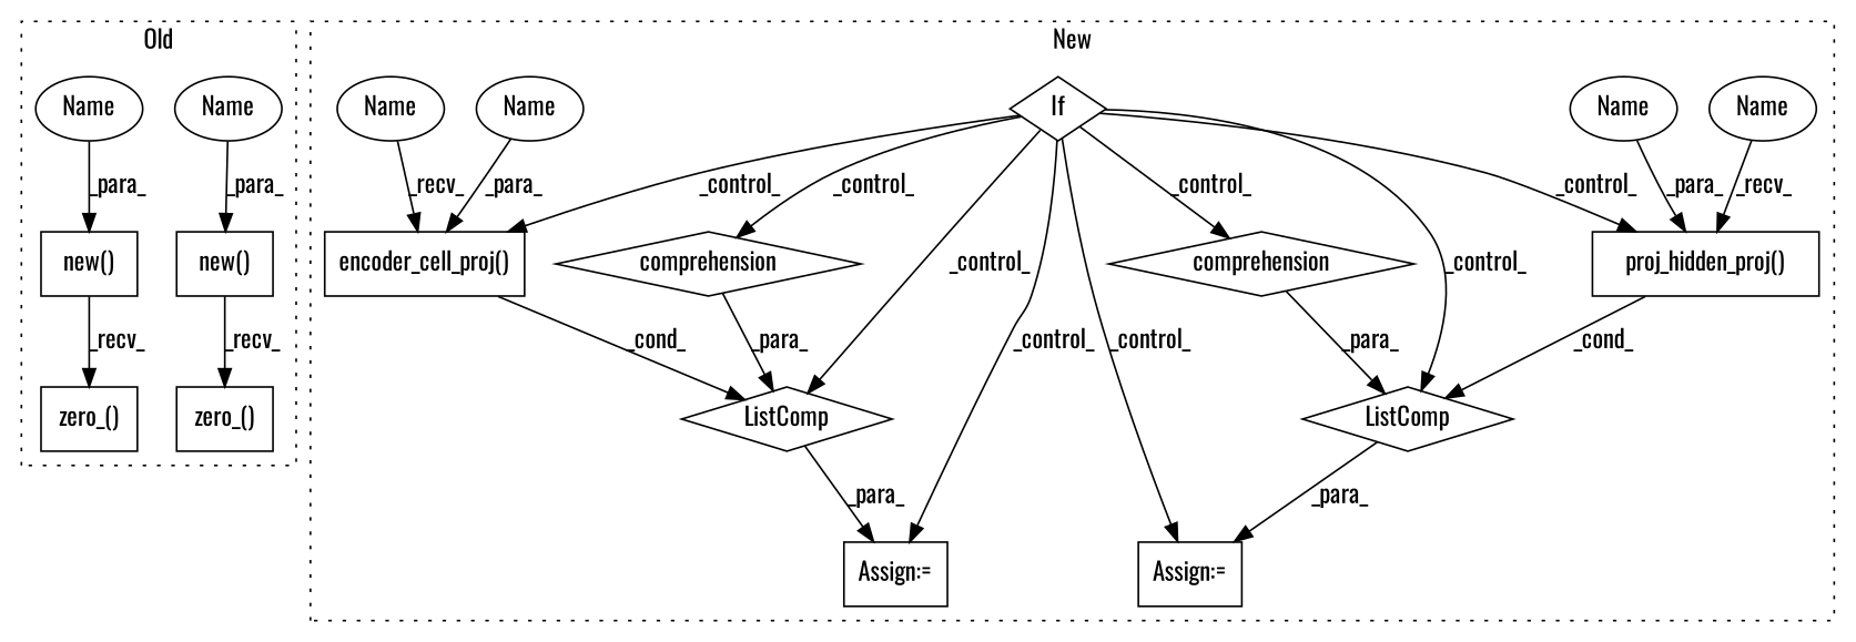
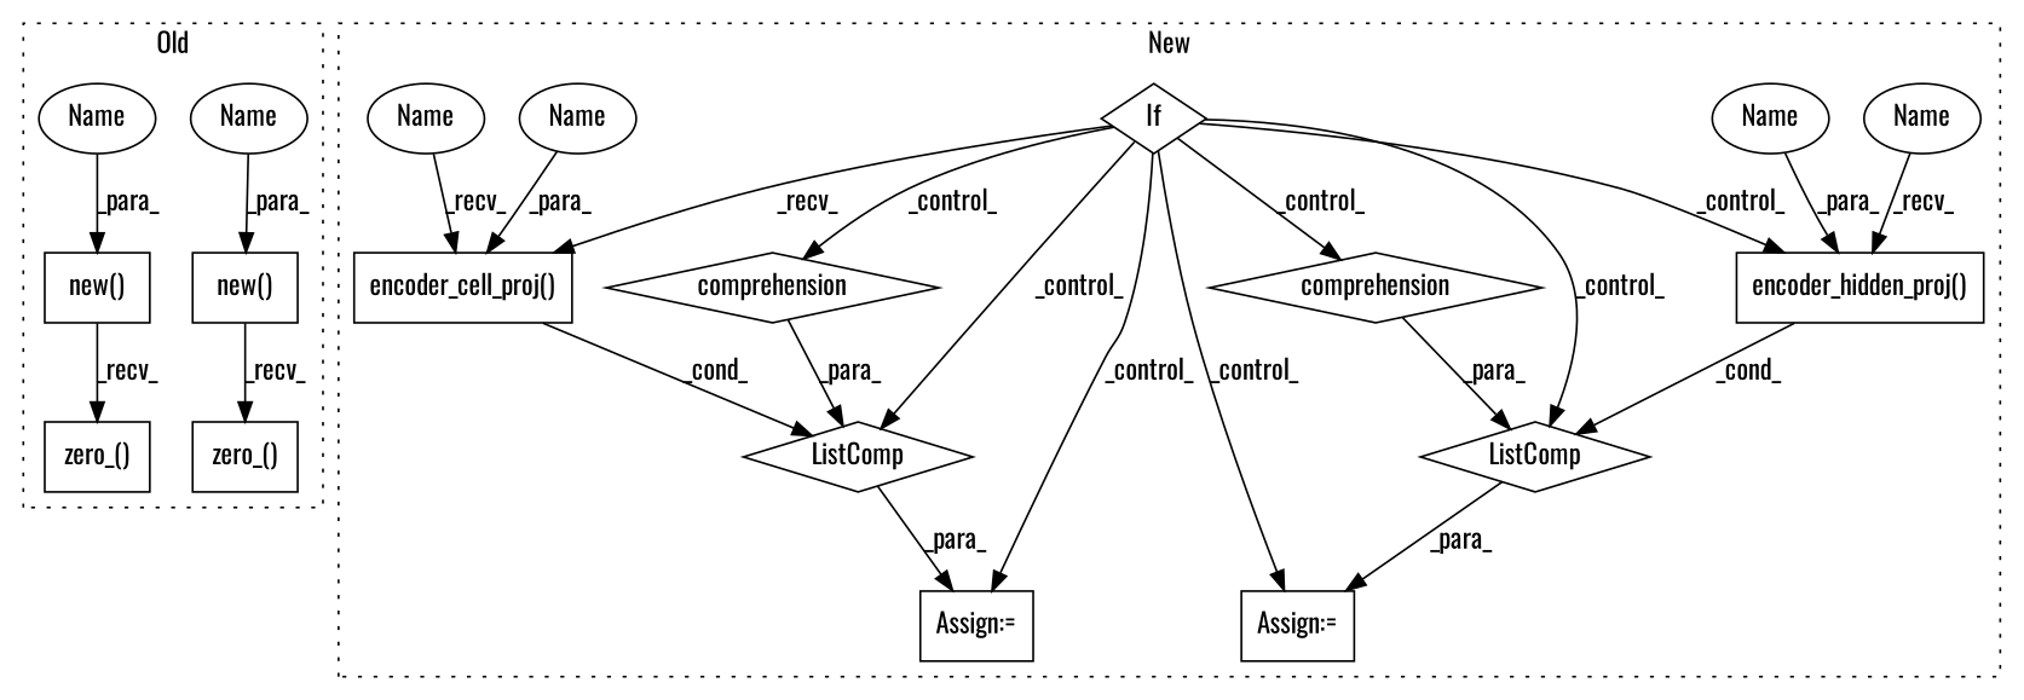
  digraph {
    fontname=Oswald
    node [a=75 fontname=Oswald l=3 shape=box]
    edge [fontname=Oswald]
    n1 [l=50 label="zero_()" s=16353]
    n2 [l="11,1" label="new()" s="16353,16394"]
    n3 [l="11,1" label="new()" s="16427,16457"]
    n4 [l=39 label="zero_()" s=16427]
    n5 [a=87 label=Name s=16454 shape=ellipse]
    n6 [a=87 label=Name s=16364 shape=ellipse]
    n7 [a=106 l=51 label=ListComp s=16988 shape=diamond]
    n8 [a=96 label=If s=16916 shape=diamond]
-   n9 [l="25,1" label="proj_hidden_proj()" s="16989,17015"]
+   n9 [l="25,1" label="encoder_hidden_proj()" s="16989,17015"]
    n10 [l="23,1" label="encoder_cell_proj()" s="17070,17094"]
    n11 [a=45 label=comprehension s=17017 shape=diamond]
    n12 [a=45 label=comprehension s=17096 shape=diamond]
    n13 [a=106 l=47 label=ListComp s=17069 shape=diamond]
    n14 [a=68 label="Assign:=" s=17066]
    n15 [a=68 label="Assign:=" s=16985]
    n16 [a=87 l=4 label=Name s=17070 shape=ellipse]
    n17 [a=87 l=4 label=Name s=16989 shape=ellipse]
    n18 [a=87 l=1 label=Name s=17014 shape=ellipse]
    n19 [a=87 l=1 label=Name s=17093 shape=ellipse]
    subgraph cluster_1 {
      label=Old
      style=dotted
      n1
      n2
      n3
      n4
      n5
      n6
    }
    subgraph cluster_2 {
      label=New
      style=dotted
      n7
      n8
      n9
      n10
      n11
      n12
      n13
      n14
      n15
      n16
      n17
      n18
      n19
    }
    n2 -> n1 [label=_recv_]
    n3 -> n4 [label=_recv_]
    n5 -> n3 [label=_para_]
    n6 -> n2 [label=_para_]
    n7 -> n15 [label=_para_]
    n8 -> n7 [label=_control_]
    n8 -> n9 [label=_control_]
-   n8 -> n10 [label=_control_]
+   n8 -> n10 [label=_recv_]
    n8 -> n11 [label=_control_]
    n8 -> n12 [label=_control_]
    n8 -> n13 [label=_control_]
    n8 -> n14 [label=_control_]
    n8 -> n15 [label=_control_]
    n9 -> n7 [label=_cond_]
    n10 -> n13 [label=_cond_]
    n11 -> n7 [label=_para_]
    n12 -> n13 [label=_para_]
    n13 -> n14 [label=_para_]
    n16 -> n10 [label=_recv_]
    n17 -> n9 [label=_recv_]
    n18 -> n9 [label=_para_]
    n19 -> n10 [label=_para_]
  }
